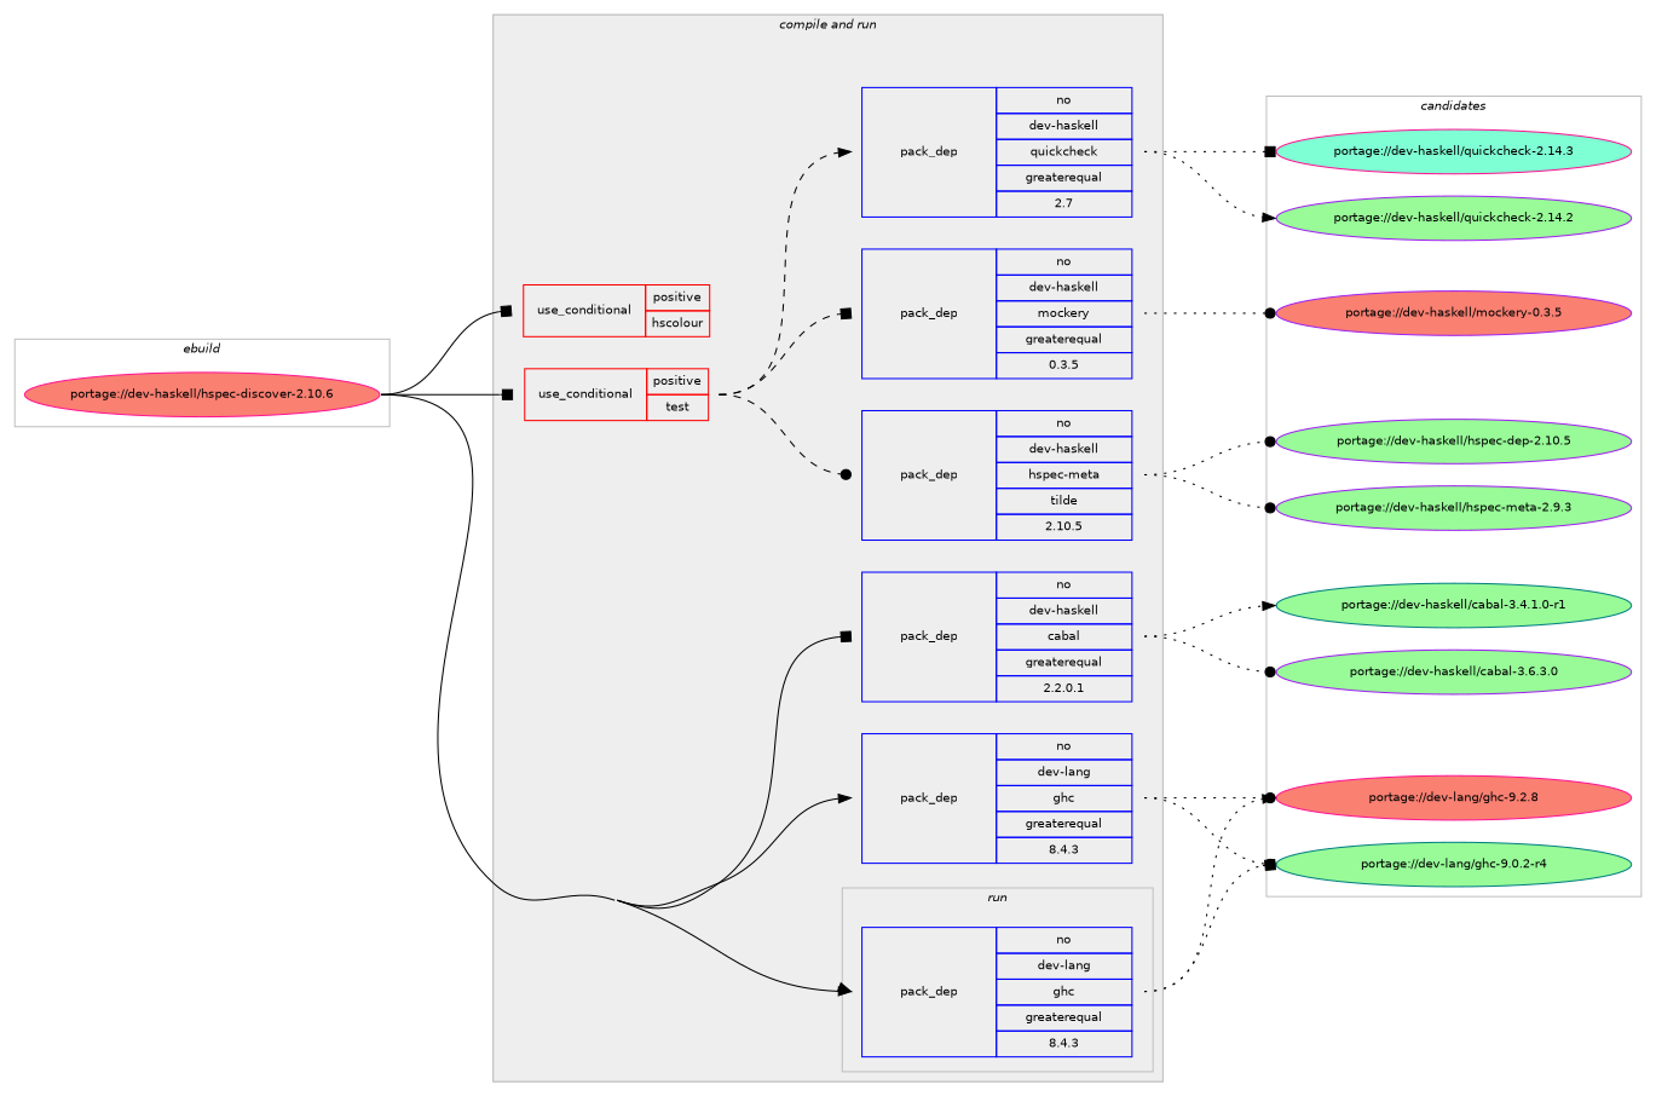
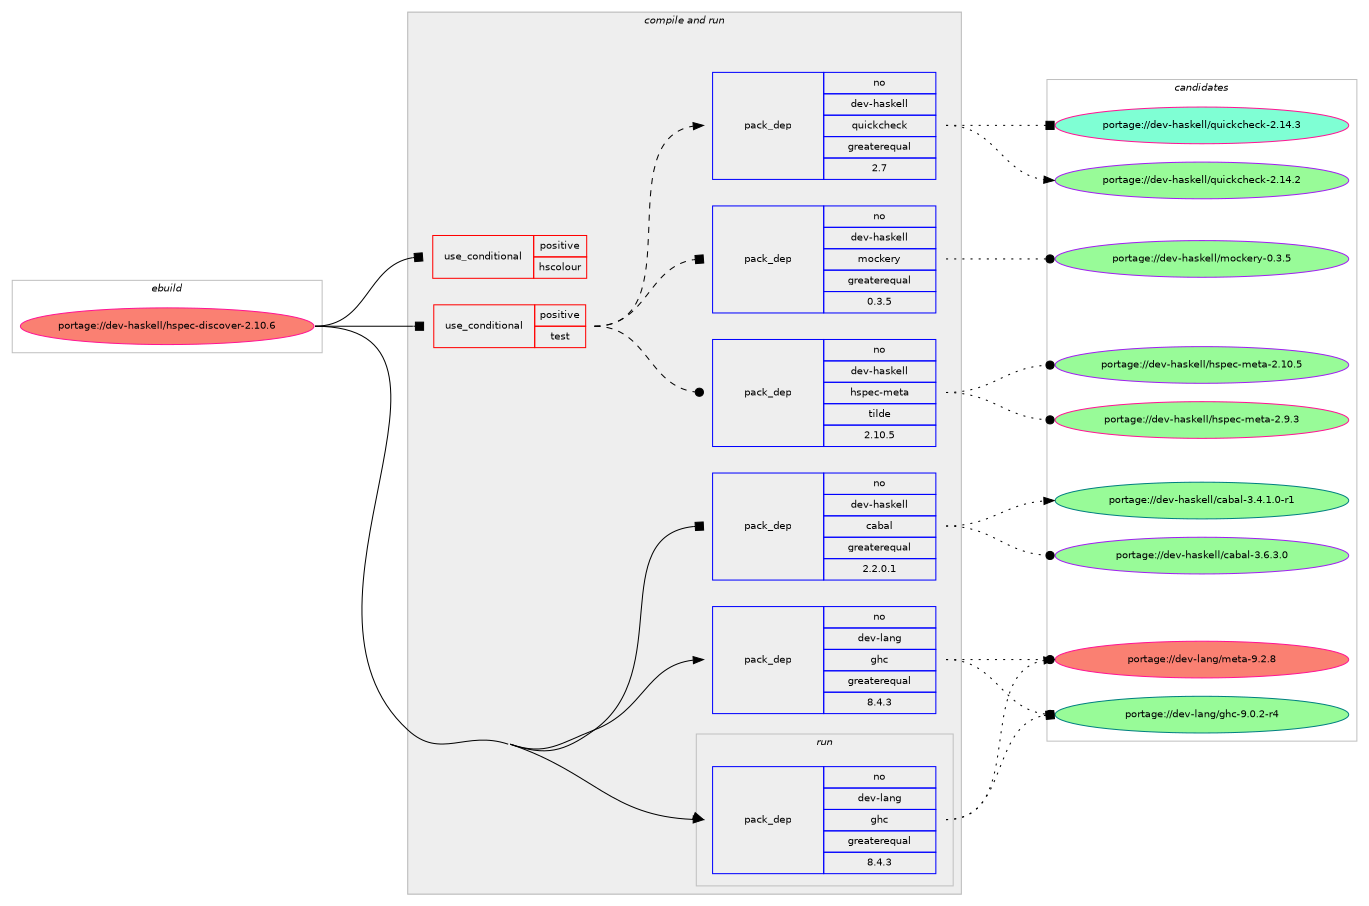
  digraph {
    compound=true
    concentrate=true
    fontname=Helvetica
    fontsize=10
    newrank=true
    rankdir=LR
    ranksep=1.5
    node [color=blue fontname=Helvetica fontsize=10 style=filled]
    edge [arrowhead=dot headport=w style=dotted tailport=e weight=100]
    n1 [color=deeppink fillcolor=salmon label="portage://dev-haskell/hspec-discover-2.10.6" width=4]
    n2 [color=red label=<<TABLE BORDER="0" CELLBORDER="1" CELLSPACING="0" CELLPADDING="4"><TR><TD ROWSPAN="3" CELLPADDING="10">use_conditional</TD></TR><TR><TD>positive</TD></TR><TR><TD>hscolour</TD></TR></TABLE>> shape=none style=""]
    n3 [label=<<TABLE BORDER="0" CELLBORDER="1" CELLSPACING="0" CELLPADDING="4" WIDTH="220"><TR><TD ROWSPAN="6" CELLPADDING="30">pack_dep</TD></TR><TR><TD WIDTH="110">no</TD></TR><TR><TD>dev-haskell</TD></TR><TR><TD>hspec-meta</TD></TR><TR><TD>tilde</TD></TR><TR><TD>2.10.5</TD></TR></TABLE>> shape=none style=""]
    n4 [label=<<TABLE BORDER="0" CELLBORDER="1" CELLSPACING="0" CELLPADDING="4" WIDTH="220"><TR><TD ROWSPAN="6" CELLPADDING="30">pack_dep</TD></TR><TR><TD WIDTH="110">no</TD></TR><TR><TD>dev-haskell</TD></TR><TR><TD>mockery</TD></TR><TR><TD>greaterequal</TD></TR><TR><TD>0.3.5</TD></TR></TABLE>> shape=none style=""]
    n5 [label=<<TABLE BORDER="0" CELLBORDER="1" CELLSPACING="0" CELLPADDING="4" WIDTH="220"><TR><TD ROWSPAN="6" CELLPADDING="30">pack_dep</TD></TR><TR><TD WIDTH="110">no</TD></TR><TR><TD>dev-haskell</TD></TR><TR><TD>quickcheck</TD></TR><TR><TD>greaterequal</TD></TR><TR><TD>2.7</TD></TR></TABLE>> shape=none style=""]
    n6 [color=red label=<<TABLE BORDER="0" CELLBORDER="1" CELLSPACING="0" CELLPADDING="4"><TR><TD ROWSPAN="3" CELLPADDING="10">use_conditional</TD></TR><TR><TD>positive</TD></TR><TR><TD>test</TD></TR></TABLE>> shape=none style=""]
    n7 [label=<<TABLE BORDER="0" CELLBORDER="1" CELLSPACING="0" CELLPADDING="4" WIDTH="220"><TR><TD ROWSPAN="6" CELLPADDING="30">pack_dep</TD></TR><TR><TD WIDTH="110">no</TD></TR><TR><TD>dev-haskell</TD></TR><TR><TD>cabal</TD></TR><TR><TD>greaterequal</TD></TR><TR><TD>2.2.0.1</TD></TR></TABLE>> shape=none style=""]
    n8 [label=<<TABLE BORDER="0" CELLBORDER="1" CELLSPACING="0" CELLPADDING="4" WIDTH="220"><TR><TD ROWSPAN="6" CELLPADDING="30">pack_dep</TD></TR><TR><TD WIDTH="110">no</TD></TR><TR><TD>dev-lang</TD></TR><TR><TD>ghc</TD></TR><TR><TD>greaterequal</TD></TR><TR><TD>8.4.3</TD></TR></TABLE>> shape=none style=""]
    n9 [label=<<TABLE BORDER="0" CELLBORDER="1" CELLSPACING="0" CELLPADDING="4" WIDTH="220"><TR><TD ROWSPAN="6" CELLPADDING="30">pack_dep</TD></TR><TR><TD WIDTH="110">no</TD></TR><TR><TD>dev-lang</TD></TR><TR><TD>ghc</TD></TR><TR><TD>greaterequal</TD></TR><TR><TD>8.4.3</TD></TR></TABLE>> shape=none style=""]
-   n10 [color=purple fillcolor=palegreen label="portage://dev-haskell/hspec-dep-2.10.5" width=4]
-   n11 [color=purple fillcolor=palegreen label="portage://dev-haskell/hspec-meta-2.9.3" width=4]
-   n12 [color=purple fillcolor=salmon label="portage://dev-haskell/mockery-0.3.5" width=4]
+   n10 [color=purple fillcolor=palegreen label="portage://dev-haskell/hspec-meta-2.10.5" width=4]
+   n11 [color=deeppink fillcolor=palegreen label="portage://dev-haskell/hspec-meta-2.9.3" width=4]
+   n12 [color=purple fillcolor=palegreen label="portage://dev-haskell/mockery-0.3.5" width=4]
    n13 [color=purple fillcolor=palegreen label="portage://dev-haskell/quickcheck-2.14.2" width=4]
    n14 [color=deeppink fillcolor=aquamarine label="portage://dev-haskell/quickcheck-2.14.3" width=4]
    n15 [color=teal fillcolor=palegreen label="portage://dev-haskell/cabal-3.4.1.0-r1" width=4]
    n16 [color=purple fillcolor=palegreen label="portage://dev-haskell/cabal-3.6.3.0" width=4]
    n17 [color=teal fillcolor=palegreen label="portage://dev-lang/ghc-9.0.2-r4" width=4]
-   n18 [color=deeppink fillcolor=salmon label="portage://dev-lang/ghc-9.2.8" width=4]
+   n18 [color=deeppink fillcolor=salmon label="portage://dev-lang/meta-9.2.8" width=4]
    subgraph cluster_1 {
      color=gray
      label=<<i>ebuild</i>>
      rank=same
      n1
    }
    subgraph cluster_2 {
      color=gray
      label=<<i>dependencies</i>>
      subgraph cluster_3 {
        color=gray
        fillcolor="#eeeeee"
        label=<<i>compile</i>>
        style=filled
        subgraph sub_4 {
          color=gray
          fillcolor="#eeeeee"
          label=<<i>compile</i>>
          style=filled
          n2
        }
        subgraph sub_5 {
          color=gray
          fillcolor="#eeeeee"
          label=<<i>compile</i>>
          style=filled
          n6
          subgraph sub_6 {
            color=gray
            fillcolor="#eeeeee"
            label=<<i>compile</i>>
            style=filled
            n3
          }
          subgraph sub_7 {
            color=gray
            fillcolor="#eeeeee"
            label=<<i>compile</i>>
            style=filled
            n4
          }
          subgraph sub_8 {
            color=gray
            fillcolor="#eeeeee"
            label=<<i>compile</i>>
            style=filled
            n5
          }
        }
        subgraph sub_9 {
          color=gray
          fillcolor="#eeeeee"
          label=<<i>compile</i>>
          style=filled
          n7
        }
        subgraph sub_10 {
          color=gray
          fillcolor="#eeeeee"
          label=<<i>compile</i>>
          style=filled
          n8
        }
      }
      subgraph cluster_11 {
        color=gray
        fillcolor="#eeeeee"
        label=<<i>compile and run</i>>
        style=filled
      }
      subgraph cluster_12 {
        color=gray
        fillcolor="#eeeeee"
        label=<<i>run</i>>
        style=filled
        subgraph sub_13 {
          color=gray
          fillcolor="#eeeeee"
          label=<<i>run</i>>
          style=filled
          n9
        }
      }
    }
    subgraph cluster_14 {
      color=gray
      label=<<i>candidates</i>>
      rank=same
      subgraph sub_15 {
        color=black
        label=<<i>candidates</i>>
        nodesep=1
        rank=same
        n10
        n11
      }
      subgraph sub_16 {
        color=black
        label=<<i>candidates</i>>
        nodesep=1
        rank=same
        n12
      }
      subgraph sub_17 {
        color=black
        label=<<i>candidates</i>>
        nodesep=1
        rank=same
        n13
        n14
      }
      subgraph sub_18 {
        color=black
        label=<<i>candidates</i>>
        nodesep=1
        rank=same
        n15
        n16
      }
      subgraph sub_19 {
        color=black
        label=<<i>candidates</i>>
        nodesep=1
        rank=same
        n17
        n18
      }
      subgraph sub_20 {
        color=black
        label=<<i>candidates</i>>
        nodesep=1
        rank=same
        n17
        n18
      }
    }
    n1 -> n2 [arrowhead=box style=solid weight=20]
    n1 -> n6 [arrowhead=box style=solid weight=20]
    n1 -> n7 [arrowhead=box style=solid weight=20]
    n1 -> n8 [arrowhead=normal style=solid weight=20]
    n1 -> n9 [arrowhead=normal style=solid weight=20]
    n3 -> n10
    n3 -> n11
    n4 -> n12
    n5 -> n13 [arrowhead=normal]
    n5 -> n14 [arrowhead=box]
    n6 -> n3 [style=dashed weight=20]
    n6 -> n4 [arrowhead=box style=dashed weight=20]
    n6 -> n5 [arrowhead=normal style=dashed weight=20]
    n7 -> n15 [arrowhead=normal]
    n7 -> n16
    n8 -> n17
    n8 -> n18
    n9 -> n17 [arrowhead=box]
    n9 -> n18 [arrowhead=normal]
  }
